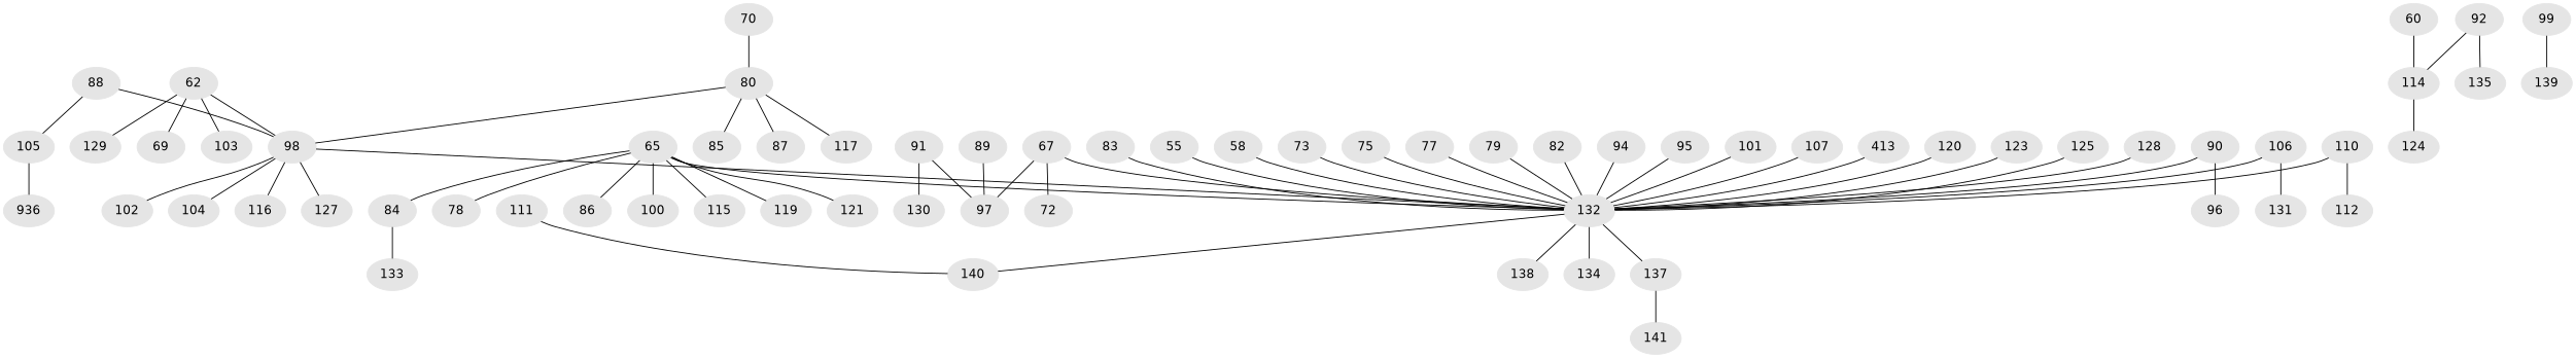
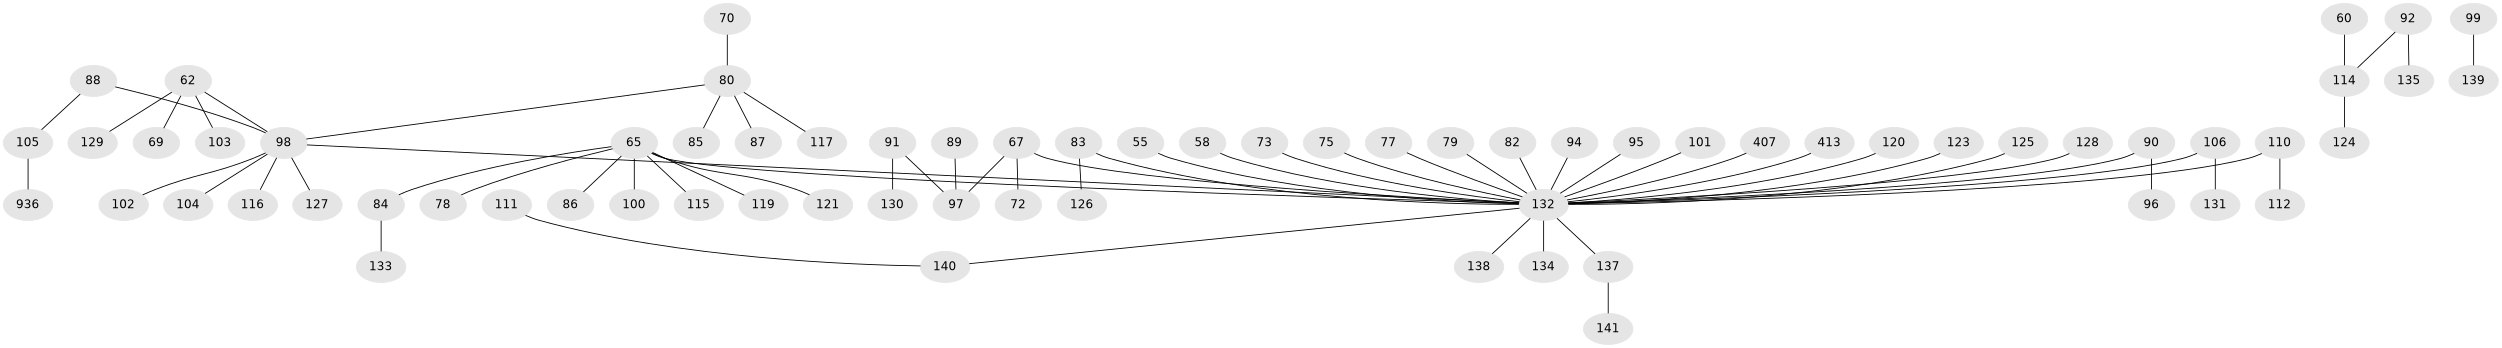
  graph {
    fontname="DejaVu Sans"
    node [color=gray90 fontname="DejaVu Sans" style=filled]
    edge [fontname="DejaVu Sans"]
    132 [super="+23+122+44+30+36+63+43+45+118+54"]
    140 [super="+108"]
    134
    137 [super="+76+109"]
    138
    55
    58
    114 [super="+40+46"]
    124
    60
    62
    69
    98 [super="+93+52"]
    103
    129
    102
    104
    116
    127
    65 [super="+47+49+53"]
    78
    84 [super="+51"]
    86
    100
    115
    119
    121
    133
    67 [super="+8"]
    72
    97 [super="+34"]
    80 [super="+61+17+18+66"]
    85
    87
    117
    70
    73
    75
    77
    79
    82
    83
+   126
    88
    105
    n46 [label=936]
    89
    90
    96
    91
    130
    92
    135
    94
    95
    99
    139
    101
    106
    131
-   107
+   107 [label=407]
    110
    112
    111
    n65 [label=413]
    120
    123
    125
    128
    141
    132 -- 140
    132 -- 134
    132 -- 137
    132 -- 138
    137 -- 141
    55 -- 132
    58 -- 132
    114 -- 124
    60 -- 114
    62 -- 69
    62 -- 98
    62 -- 103
    62 -- 129
    98 -- 132
    98 -- 102
    98 -- 104
    98 -- 116
    98 -- 127
    65 -- 132
    65 -- 78
    65 -- 84
    65 -- 86
    65 -- 100
    65 -- 115
    65 -- 119
    65 -- 121
    84 -- 133
    67 -- 132
    67 -- 72
    67 -- 97
    80 -- 98
    80 -- 85
    80 -- 87
    80 -- 117
    70 -- 80
    73 -- 132
    75 -- 132
    77 -- 132
    79 -- 132
    82 -- 132
    83 -- 132
+   83 -- 126
    88 -- 98
    88 -- 105
    105 -- n46
    89 -- 97
    90 -- 132
    90 -- 96
    91 -- 97
    91 -- 130
    92 -- 114
    92 -- 135
    94 -- 132
    95 -- 132
    99 -- 139
    101 -- 132
    106 -- 132
    106 -- 131
    107 -- 132
    110 -- 132
    110 -- 112
    111 -- 140
    n65 -- 132
    120 -- 132
    123 -- 132
    125 -- 132
    128 -- 132
  }
